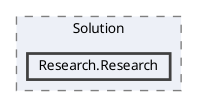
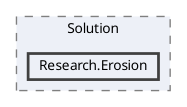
  digraph {
    compound=true
-   n1 [color=grey25 fillcolor="#edf0f7" fontname=Verdana fontsize=10 height=0.2 label="Research.Research" shape=box style="filled,bold" width=0.4]
+   n1 [color=grey25 fillcolor="#edf0f7" fontname=Verdana fontsize=10 height=0.2 label="Research.Erosion" shape=box style="filled,bold" width=0.4]
    subgraph cluster_1 {
      bgcolor="#edf0f7"
      fontname=Verdana
      fontsize=10
      label=Solution
      pencolor=grey50
      style="filled,dashed"
      n1
    }
  }
